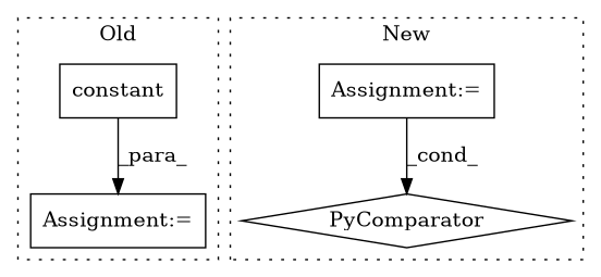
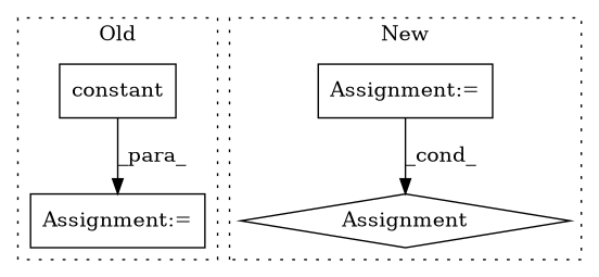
  digraph {
    node [a=7 l=55 s=785 shape=box]
    n1 [a=32 l="9,1" label=constant s="823,854"]
    n2 [l=12 label="Assignment:=" s=1038]
-   n3 [a=113 label=PyComparator shape=diamond]
+   n3 [a=113 label=Assignment shape=diamond]
    n4 [label="Assignment:="]
    subgraph cluster_1 {
      label=Old
      style=dotted
      n1
      n2
    }
    subgraph cluster_2 {
      label=New
      style=dotted
      n3
      n4
    }
    n1 -> n2 [label=_para_]
    n4 -> n3 [label=_cond_]
  }
